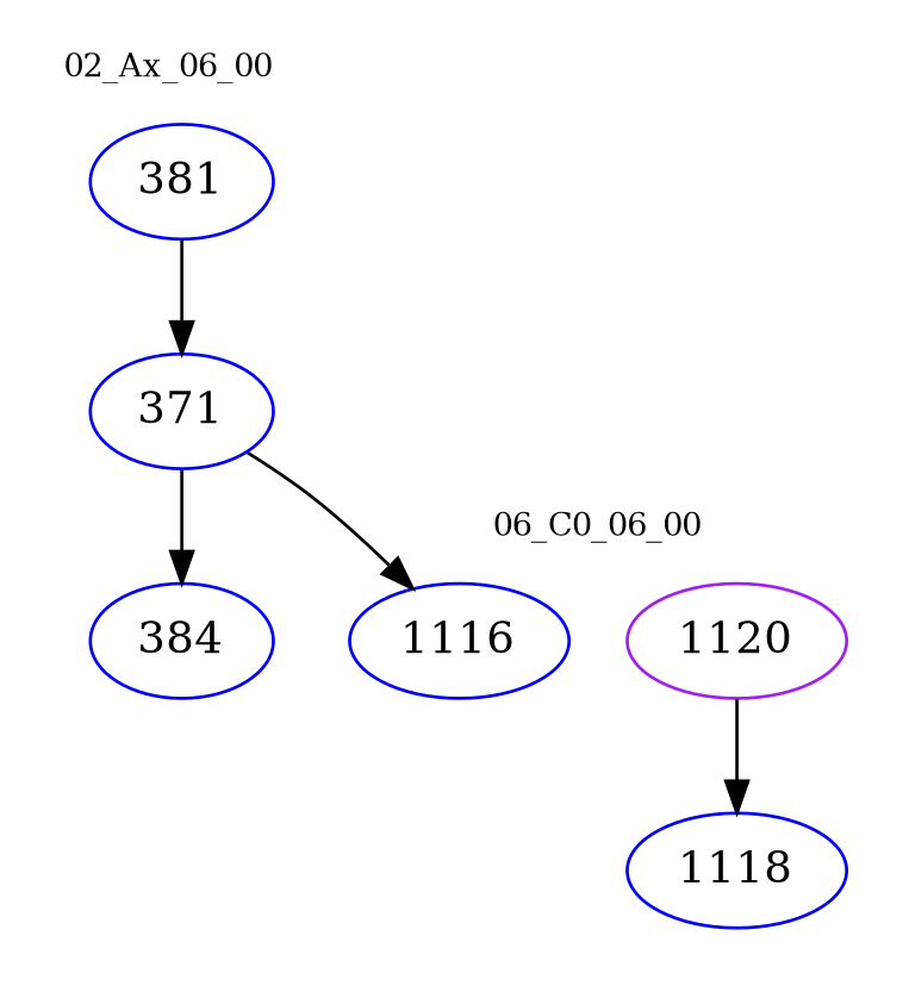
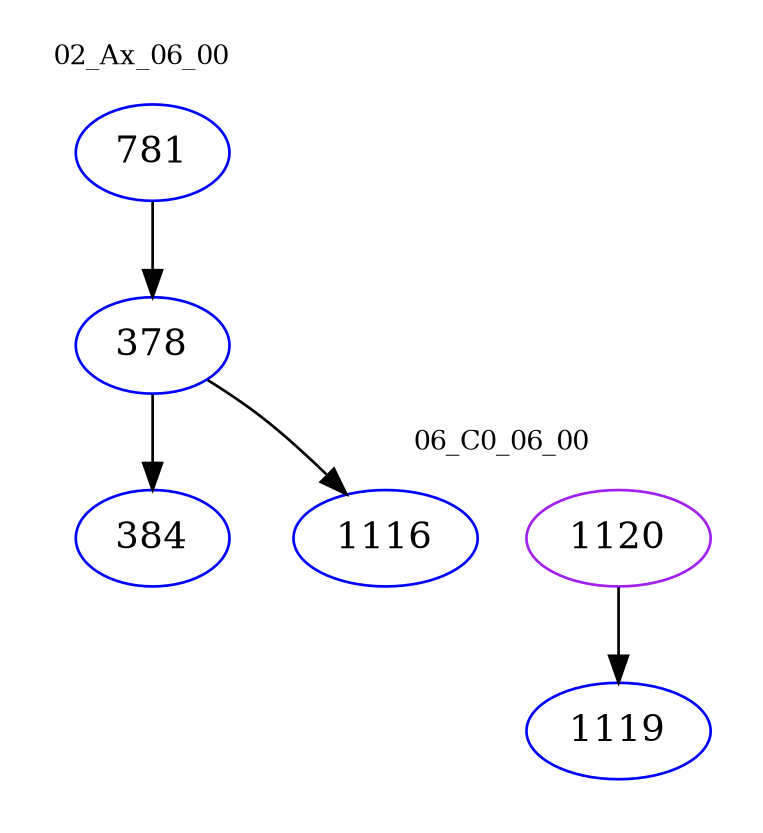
  digraph {
    node [color=blue]
    edge [color=black]
-   n1 [label=381]
-   n2 [label=371]
+   n1 [label=781]
+   n2 [label=378]
    n3 [label=384]
    n4 [color=purple label=1120]
-   n5 [label=1118]
+   n5 [label=1119]
    n6 [label=1116]
    subgraph cluster_1 {
      color=white
      fontsize=10
      label="02_Ax_06_00"
      n1
      n2
      n3
    }
    subgraph cluster_2 {
      color=white
      fontsize=10
      label="06_C0_06_00"
      n4
      n5
      n6
    }
    n1 -> n2
    n2 -> n3
    n2 -> n6
    n4 -> n5
  }
